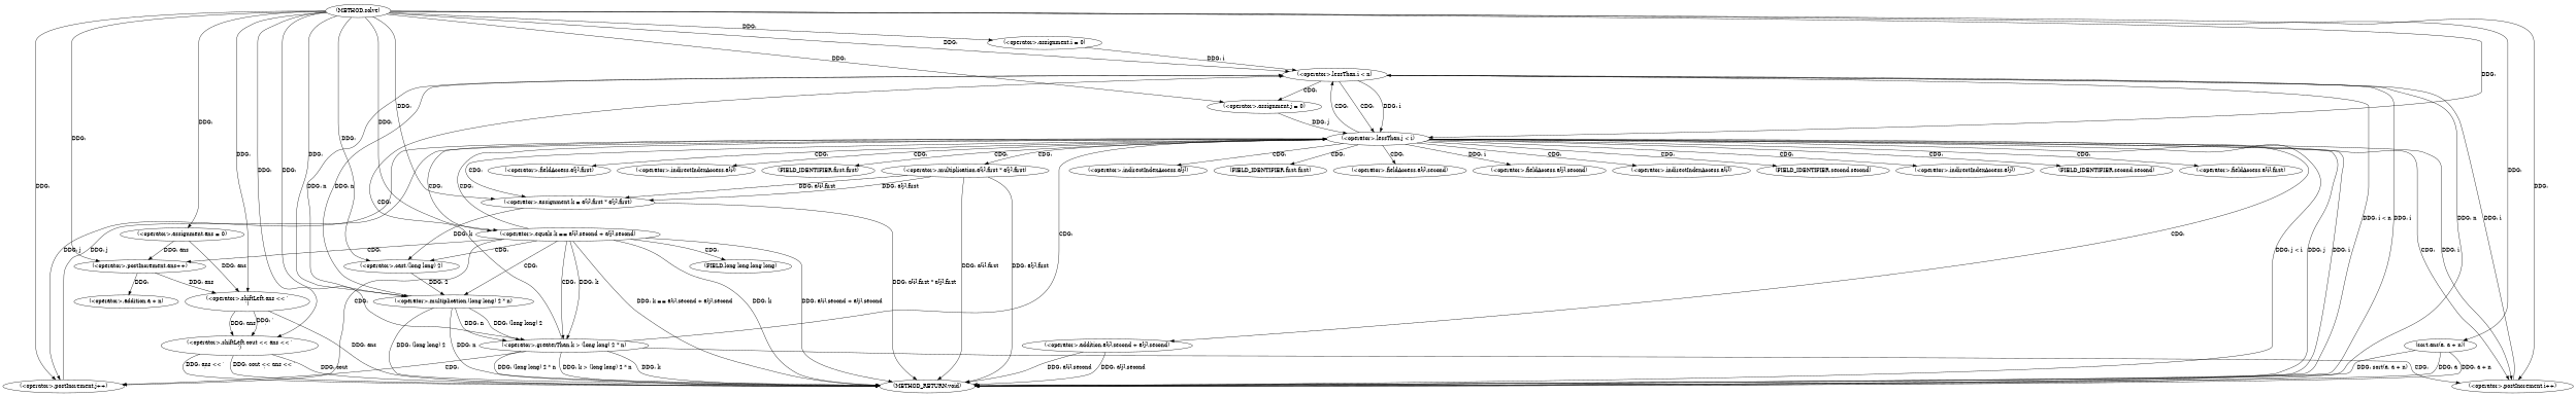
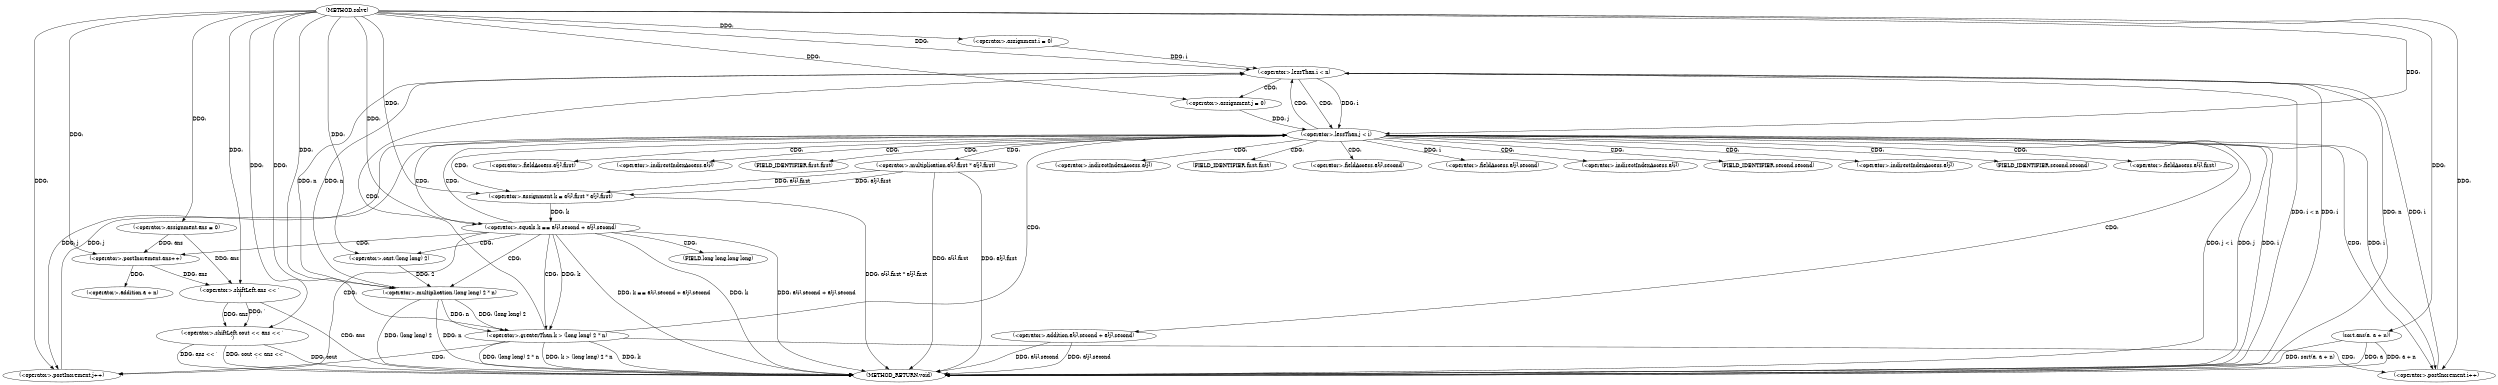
  digraph {
    n1 [label="(METHOD,solve)"]
    n2 [label="(sort,ans(a, a + n))"]
    n3 [label="(<operator>.assignment,ans = 0)"]
    n4 [label="(<operator>.shiftLeft,cout << ans << '\n')"]
    n5 [label="(<operator>.assignment,i = 0)"]
    n6 [label="(<operator>.lessThan,i < n)"]
    n7 [label="(<operator>.postIncrement,i++)"]
    n8 [label="(<operator>.shiftLeft,ans << '\n')"]
    n9 [label="(<operator>.assignment,j = 0)"]
    n10 [label="(<operator>.lessThan,j < i)"]
    n11 [label="(<operator>.postIncrement,j++)"]
    n12 [label="(<operator>.assignment,k = a[i].first * a[j].first)"]
    n13 [label="(<operator>.equals,k == a[i].second + a[j].second)"]
    n14 [label="(<operator>.postIncrement,ans++)"]
    n15 [label="(<operator>.greaterThan,k > (long long) 2 * n)"]
    n16 [label="(<operator>.multiplication,(long long) 2 * n)"]
    n17 [label="(<operator>.cast,(long long) 2)"]
    n18 [label="(METHOD_RETURN,void)"]
    n19 [label="(<operator>.addition,a + n)"]
    n20 [label="(<operator>.multiplication,a[i].first * a[j].first)"]
    n21 [label="(<operator>.addition,a[i].second + a[j].second)"]
    n22 [label="(<operator>.fieldAccess,a[i].first)"]
    n23 [label="(<operator>.fieldAccess,a[j].first)"]
    n24 [label="(<operator>.indirectIndexAccess,a[i])"]
    n25 [label="(FIELD_IDENTIFIER,first,first)"]
    n26 [label="(<operator>.indirectIndexAccess,a[j])"]
    n27 [label="(FIELD_IDENTIFIER,first,first)"]
    n28 [label="(<operator>.fieldAccess,a[i].second)"]
    n29 [label="(<operator>.fieldAccess,a[j].second)"]
    n30 [label="(<operator>.indirectIndexAccess,a[i])"]
    n31 [label="(FIELD_IDENTIFIER,second,second)"]
    n32 [label="(<operator>.indirectIndexAccess,a[j])"]
    n33 [label="(FIELD_IDENTIFIER,second,second)"]
    n34 [label="(FIELD,long long,long long)"]
    n1 -> n2 [label="DDG: "]
    n1 -> n3 [label="DDG: "]
    n1 -> n4 [label="DDG: "]
    n1 -> n5 [label="DDG: "]
    n1 -> n6 [label="DDG: "]
    n1 -> n7 [label="DDG: "]
    n1 -> n8 [label="DDG: "]
    n1 -> n9 [label="DDG: "]
    n1 -> n10 [label="DDG: "]
    n1 -> n11 [label="DDG: "]
    n1 -> n12 [label="DDG: "]
    n1 -> n13 [label="DDG: "]
    n1 -> n14 [label="DDG: "]
    n1 -> n15 [label="DDG: "]
    n1 -> n16 [label="DDG: "]
    n1 -> n17 [label="DDG: "]
    n2 -> n18 [label="DDG: a"]
    n2 -> n18 [label="DDG: a + n"]
    n2 -> n18 [label="DDG: sort(a, a + n)"]
    n3 -> n8 [label="DDG: ans"]
    n3 -> n14 [label="DDG: ans"]
    n4 -> n18 [label="DDG: ans << '\n'"]
    n4 -> n18 [label="DDG: cout << ans << '\n'"]
    n4 -> n18 [label="DDG: cout"]
    n5 -> n6 [label="DDG: i"]
    n6 -> n9 [label="CDG: "]
    n6 -> n10 [label="DDG: i"]
    n6 -> n10 [label="CDG: "]
    n6 -> n16 [label="DDG: n"]
    n6 -> n18 [label="DDG: i"]
    n6 -> n18 [label="DDG: n"]
    n6 -> n18 [label="DDG: i < n"]
    n7 -> n6 [label="DDG: i"]
    n8 -> n4 [label="DDG: ans"]
    n8 -> n4 [label="DDG: '\n'"]
-   n8 -> n18 [label="DDG: ans"]
+   n8 -> n18 [label="CDG: ans"]
    n9 -> n10 [label="DDG: j"]
    n10 -> n6 [label="CDG: "]
    n10 -> n7 [label="DDG: i"]
    n10 -> n7 [label="CDG: "]
    n10 -> n11 [label="DDG: j"]
    n10 -> n12 [label="CDG: "]
    n10 -> n13 [label="CDG: "]
    n10 -> n18 [label="DDG: j"]
    n10 -> n18 [label="DDG: i"]
    n10 -> n18 [label="DDG: j < i"]
    n10 -> n20 [label="CDG: "]
    n10 -> n21 [label="CDG: "]
    n10 -> n22 [label="CDG: "]
    n10 -> n23 [label="CDG: "]
    n10 -> n24 [label="CDG: "]
    n10 -> n25 [label="CDG: "]
    n10 -> n26 [label="CDG: "]
    n10 -> n27 [label="CDG: "]
    n10 -> n28 [label="CDG: "]
    n10 -> n29 [label="DDG: i"]
    n10 -> n30 [label="CDG: "]
    n10 -> n31 [label="CDG: "]
    n10 -> n32 [label="CDG: "]
    n10 -> n33 [label="CDG: "]
    n11 -> n10 [label="DDG: j"]
-   n12 -> n17 [label="DDG: k"]
+   n12 -> n13 [label="DDG: k"]
    n12 -> n18 [label="DDG: a[i].first * a[j].first"]
    n13 -> n10 [label="CDG: "]
    n13 -> n11 [label="CDG: "]
    n13 -> n14 [label="CDG: "]
    n13 -> n15 [label="DDG: k"]
    n13 -> n15 [label="CDG: "]
    n13 -> n16 [label="CDG: "]
    n13 -> n17 [label="CDG: "]
    n13 -> n18 [label="DDG: k"]
    n13 -> n18 [label="DDG: a[i].second + a[j].second"]
    n13 -> n18 [label="DDG: k == a[i].second + a[j].second"]
    n13 -> n34 [label="CDG: "]
    n14 -> n8 [label="DDG: ans"]
    n14 -> n19 [label="DDG: "]
    n15 -> n6 [label="CDG: "]
    n15 -> n7 [label="CDG: "]
    n15 -> n10 [label="CDG: "]
    n15 -> n11 [label="CDG: "]
    n15 -> n18 [label="DDG: k"]
    n15 -> n18 [label="DDG: (long long) 2 * n"]
    n15 -> n18 [label="DDG: k > (long long) 2 * n"]
    n16 -> n6 [label="DDG: n"]
    n16 -> n15 [label="DDG: (long long) 2"]
    n16 -> n15 [label="DDG: n"]
    n16 -> n18 [label="DDG: (long long) 2"]
    n16 -> n18 [label="DDG: n"]
    n17 -> n16 [label="DDG: 2"]
    n20 -> n12 [label="DDG: a[i].first"]
    n20 -> n12 [label="DDG: a[j].first"]
    n20 -> n18 [label="DDG: a[i].first"]
    n20 -> n18 [label="DDG: a[j].first"]
    n21 -> n18 [label="DDG: a[i].second"]
    n21 -> n18 [label="DDG: a[j].second"]
  }
